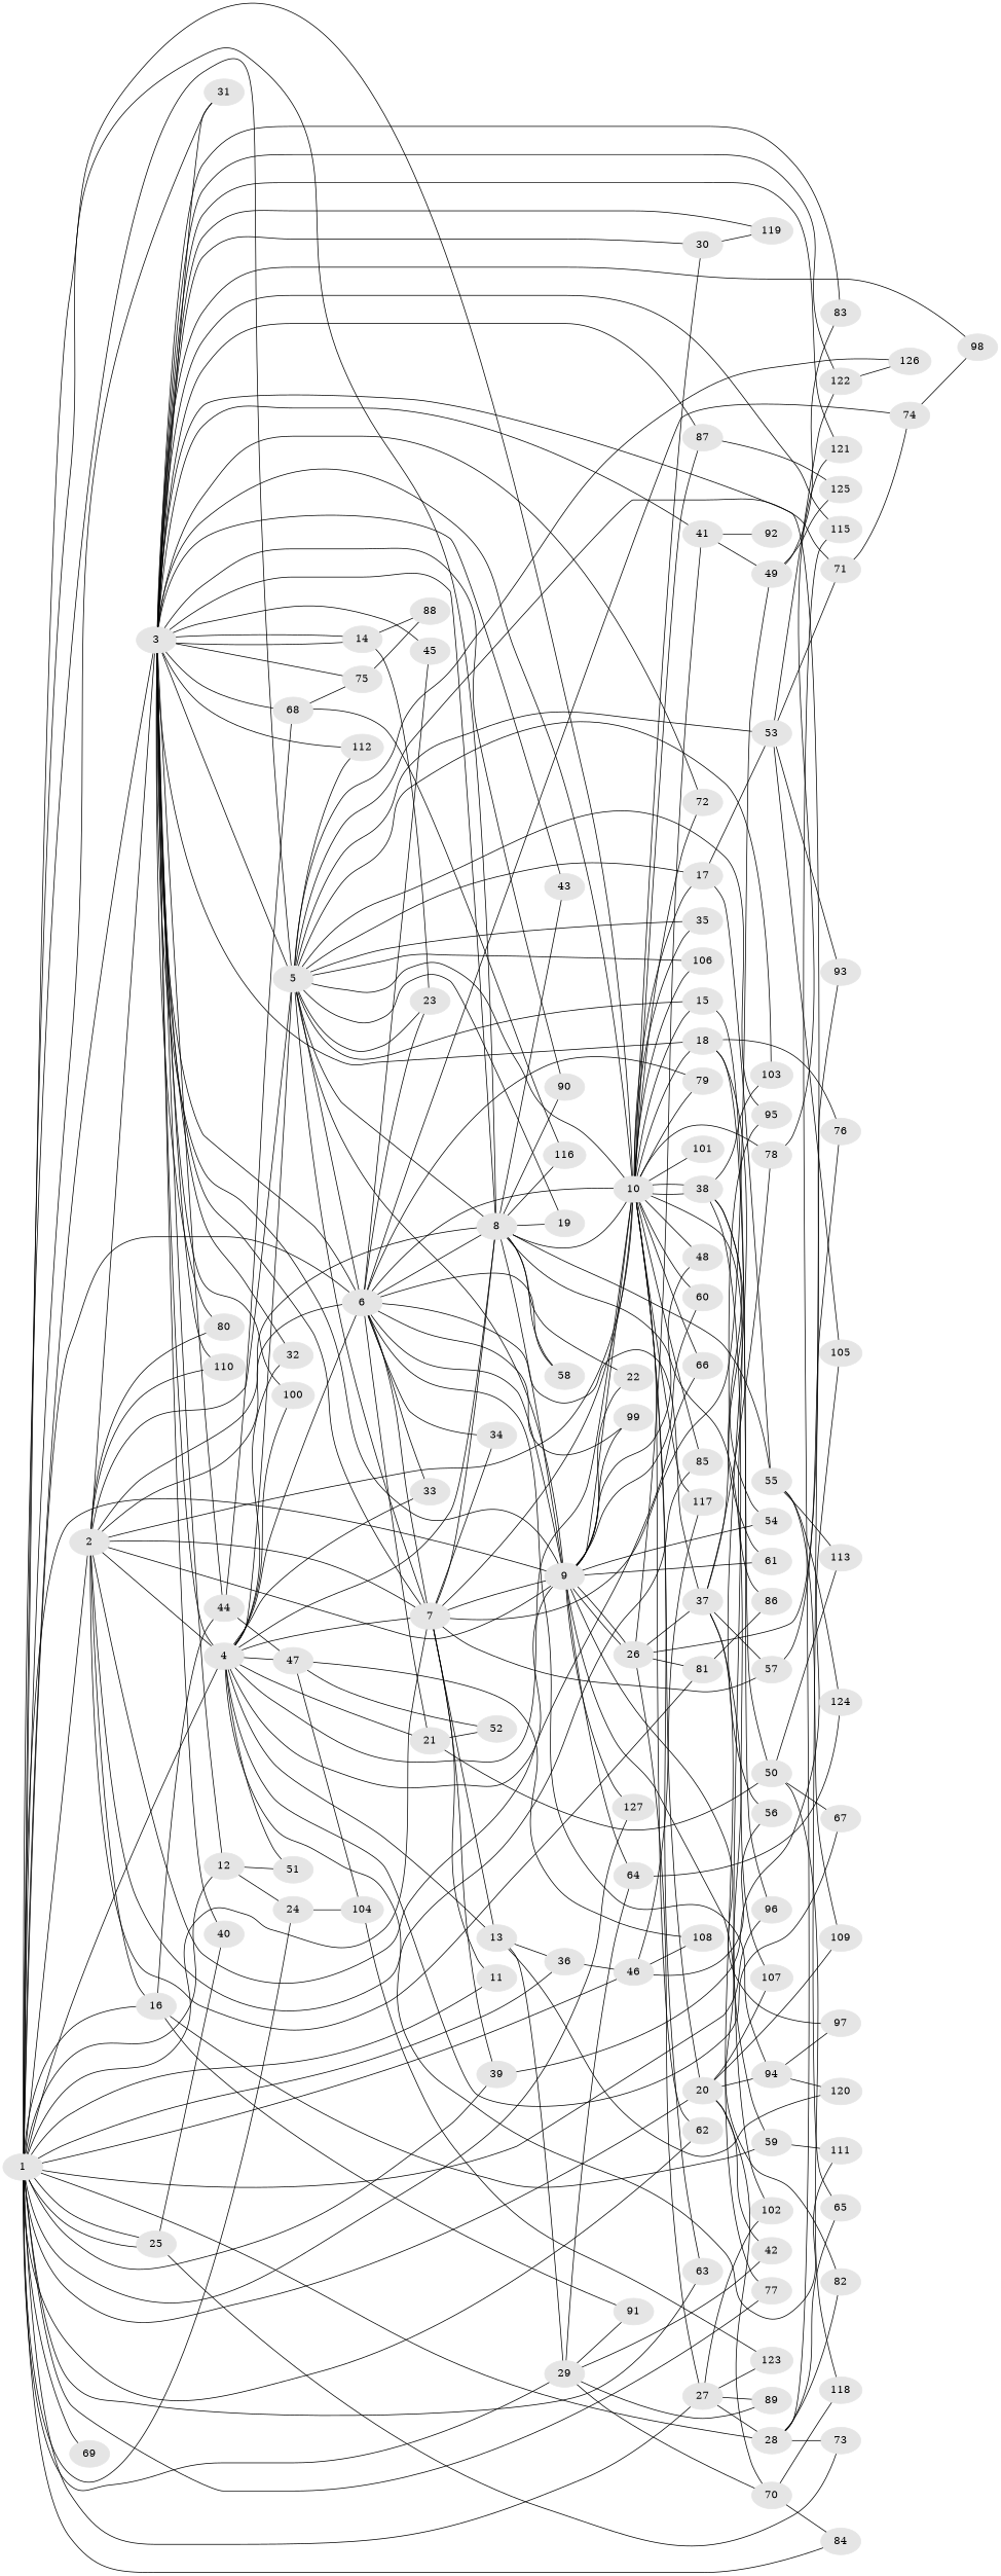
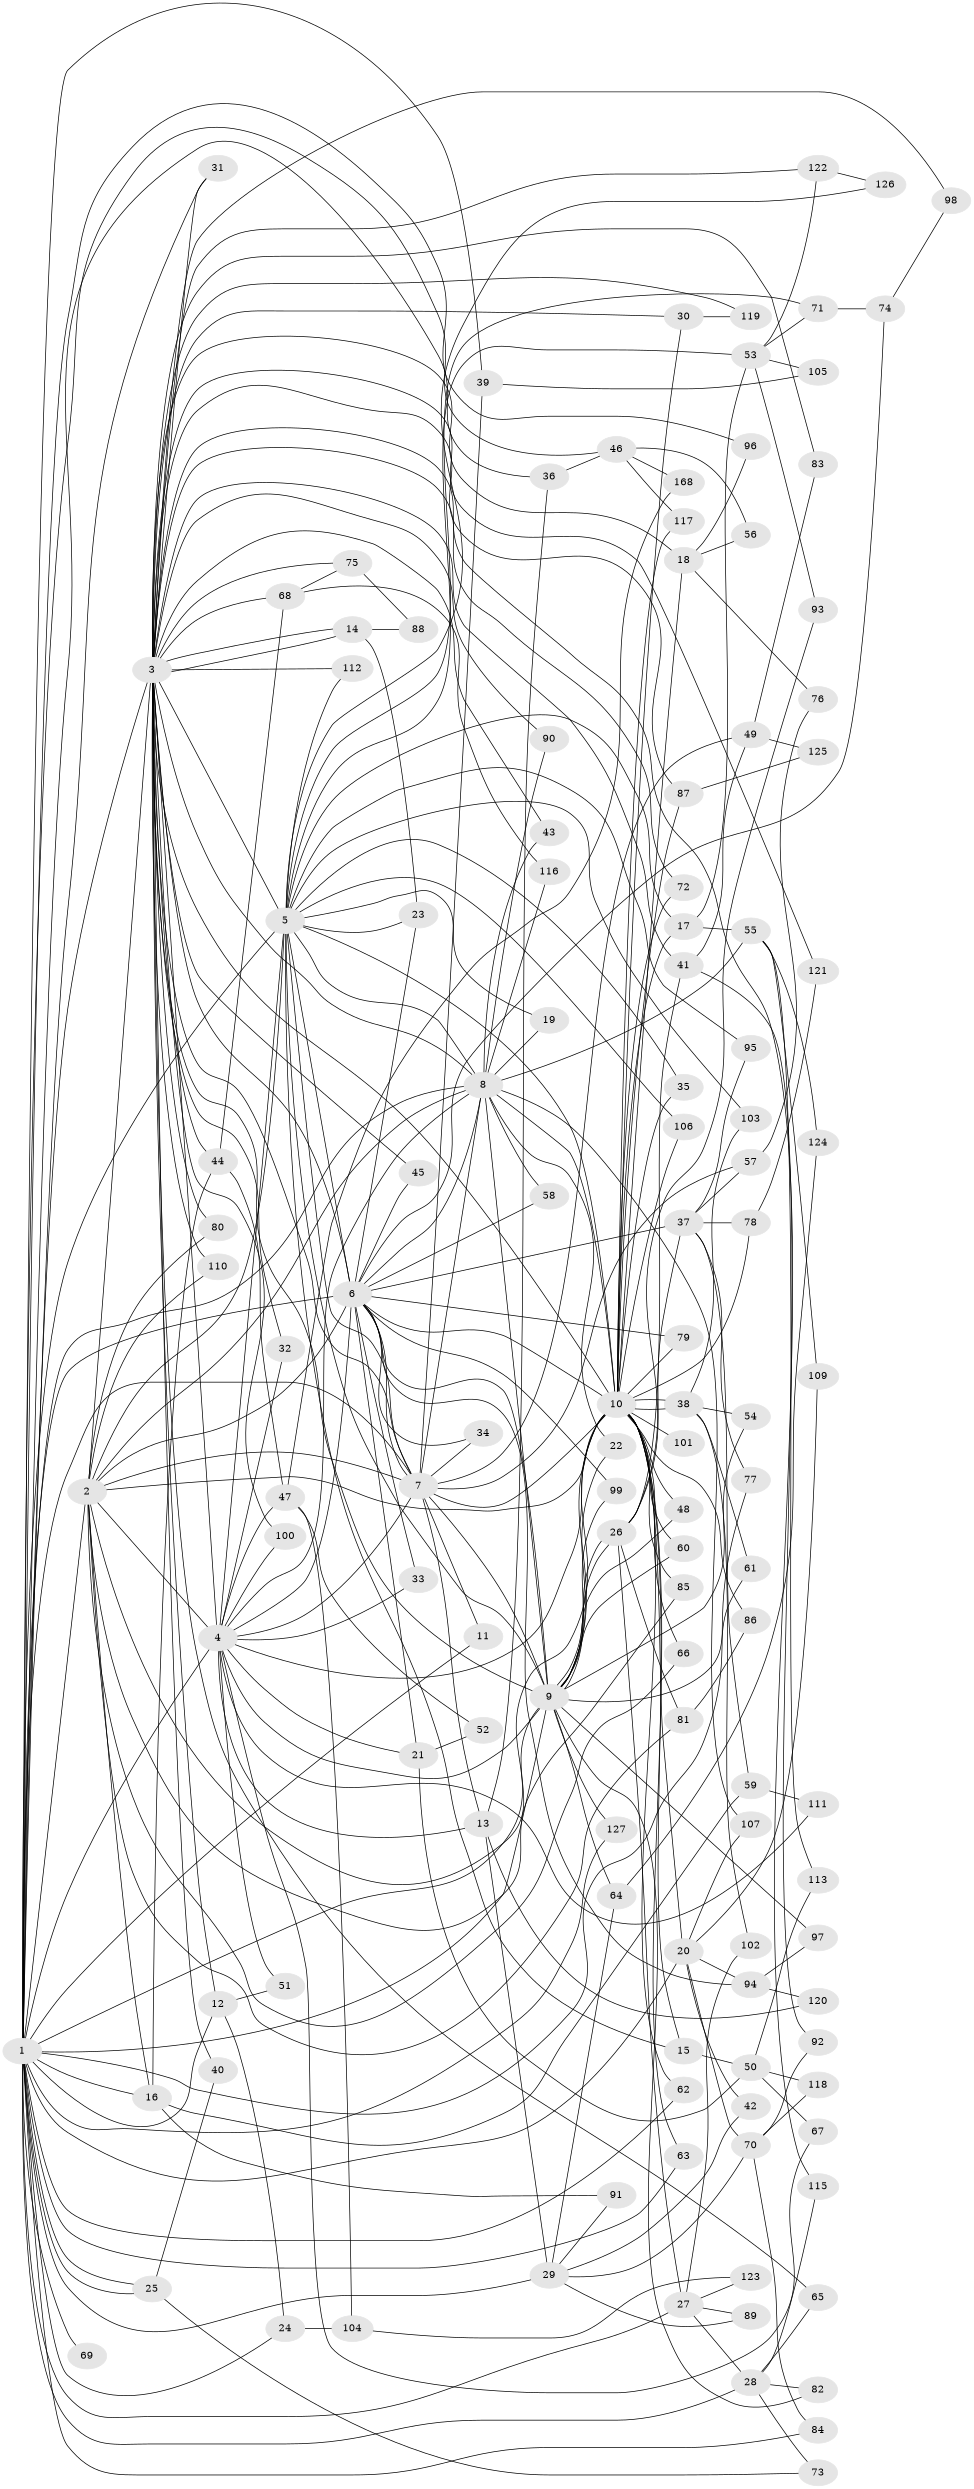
  graph {
    rankdir=LR
    node [color=gray90 style=filled]
    1
    2
    3
    4
    5
    6
    7
    8
    9
    10
    11
    12
    16
    20
    24
    25
    27
    28
    29
    31
    36
    39
    46
    62
    63
    69
    77
    84
    96
    127
    66
    80
    81
    85
    110
    14
    18
    30
    32
    40
    41
    43
    44
    45
    65
    68
    72
    75
    83
    87
    90
    98
    100
    112
    115
    119
    121
    122
    13
    21
    33
    47
    51
    67
    111
    15
    17
    19
    35
    53
    71
    95
    103
    106
    126
    23
    34
    37
    58
    74
    79
    94
    99
    49
    57
    22
    55
    107
    116
    26
    48
    54
    60
    61
    64
    82
    97
    38
    78
    86
    101
    117
    59
    91
    42
    70
    109
    104
    73
    89
    102
    123
    105
    56
-   108
+   108 [label=168]
    88
    76
    92
    125
    120
    50
    52
    93
    113
    124
    118
    1 -- 2
    1 -- 3
    1 -- 4
    1 -- 5
    1 -- 6
    1 -- 7
    1 -- 8
    1 -- 9
    1 -- 10
    1 -- 11
    1 -- 12
    1 -- 16
    1 -- 20
    1 -- 24
    1 -- 25
    1 -- 25
    1 -- 27
    1 -- 28
    1 -- 29
    1 -- 31
    1 -- 36
    1 -- 39
    1 -- 46
    1 -- 62
    1 -- 63
    1 -- 69
    1 -- 77
    1 -- 84
    1 -- 96
    1 -- 127
    2 -- 3
    2 -- 4
    2 -- 5
    2 -- 6
    2 -- 7
    2 -- 8
    2 -- 9
    2 -- 10
    2 -- 16
    2 -- 66
    2 -- 80
    2 -- 81
    2 -- 85
    2 -- 110
    3 -- 4
    3 -- 5
    3 -- 6
    3 -- 7
    3 -- 8
    3 -- 9
    3 -- 10
    3 -- 12
    3 -- 31
    3 -- 80
    3 -- 110
    3 -- 14
    3 -- 14
    3 -- 18
    3 -- 30
    3 -- 32
    3 -- 40
    3 -- 41
    3 -- 43
    3 -- 44
    3 -- 45
    3 -- 65
    3 -- 68
    3 -- 72
    3 -- 75
    3 -- 83
    3 -- 87
    3 -- 90
    3 -- 98
    3 -- 100
    3 -- 112
    3 -- 115
    3 -- 119
    3 -- 121
    3 -- 122
    4 -- 5
    4 -- 6
    4 -- 7
    4 -- 8
    4 -- 9
    4 -- 10
    4 -- 32
    4 -- 100
    4 -- 13
    4 -- 21
    4 -- 33
    4 -- 47
    4 -- 51
    4 -- 67
    4 -- 111
    5 -- 6
    5 -- 7
    5 -- 8
    5 -- 9
    5 -- 10
    5 -- 112
    5 -- 15
    5 -- 17
    5 -- 19
    5 -- 35
    5 -- 53
    5 -- 71
    5 -- 95
    5 -- 103
    5 -- 106
    5 -- 126
    5 -- 23
    6 -- 7
    6 -- 8
    6 -- 9
    6 -- 10
    6 -- 45
    6 -- 21
    6 -- 33
    6 -- 23
    6 -- 34
    6 -- 37
    6 -- 58
    6 -- 74
    6 -- 79
    6 -- 94
    6 -- 99
    7 -- 8
    7 -- 9
    7 -- 10
    7 -- 11
    7 -- 39
    7 -- 13
    7 -- 34
    7 -- 49
    7 -- 57
    8 -- 9
    8 -- 10
    8 -- 43
    8 -- 90
    8 -- 19
    8 -- 58
    8 -- 22
    8 -- 55
    8 -- 107
    8 -- 116
    9 -- 10
    9 -- 127
    9 -- 99
    9 -- 22
    9 -- 26
    9 -- 26
    9 -- 48
    9 -- 54
    9 -- 60
    9 -- 61
    9 -- 64
    9 -- 82
    9 -- 97
    10 -- 20
    10 -- 62
    10 -- 63
    10 -- 66
    10 -- 85
    10 -- 18
    10 -- 30
    10 -- 72
    10 -- 87
    10 -- 15
    10 -- 17
    10 -- 35
    10 -- 106
    10 -- 79
    10 -- 48
    10 -- 60
    10 -- 38
    10 -- 38
    10 -- 78
    10 -- 86
    10 -- 101
    10 -- 117
    12 -- 24
    12 -- 51
    16 -- 44
    16 -- 59
    16 -- 91
    20 -- 94
    20 -- 107
    20 -- 42
    20 -- 70
    20 -- 109
    24 -- 104
    25 -- 40
    25 -- 73
    27 -- 28
    27 -- 89
    27 -- 102
    27 -- 123
    28 -- 65
    28 -- 115
    28 -- 82
    28 -- 73
    29 -- 64
    29 -- 91
    29 -- 42
    29 -- 70
    29 -- 89
    36 -- 46
    39 -- 105
    46 -- 117
    46 -- 56
    46 -- 108
    81 -- 86
    14 -- 23
    14 -- 88
    18 -- 96
    18 -- 56
    18 -- 76
    30 -- 119
    41 -- 49
    41 -- 92
    44 -- 68
    44 -- 47
    68 -- 75
    68 -- 116
    75 -- 88
    87 -- 125
    122 -- 126
    13 -- 29
    13 -- 36
    13 -- 120
    21 -- 50
    21 -- 52
    47 -- 104
    47 -- 108
    47 -- 52
    15 -- 50
    17 -- 53
    17 -- 55
    53 -- 122
    53 -- 71
    53 -- 105
    53 -- 93
    71 -- 74
    37 -- 77
    37 -- 95
    37 -- 57
    37 -- 78
    37 -- 59
    74 -- 98
    94 -- 97
    94 -- 120
    49 -- 83
    49 -- 125
    57 -- 76
    55 -- 109
    55 -- 113
    55 -- 124
    26 -- 27
    26 -- 81
    26 -- 41
    26 -- 37
    26 -- 93
    64 -- 124
    38 -- 103
    38 -- 54
    38 -- 61
    38 -- 102
    78 -- 121
    59 -- 111
    70 -- 84
+   70 -- 92
    70 -- 118
    104 -- 123
    50 -- 67
    50 -- 113
    50 -- 118
  }
